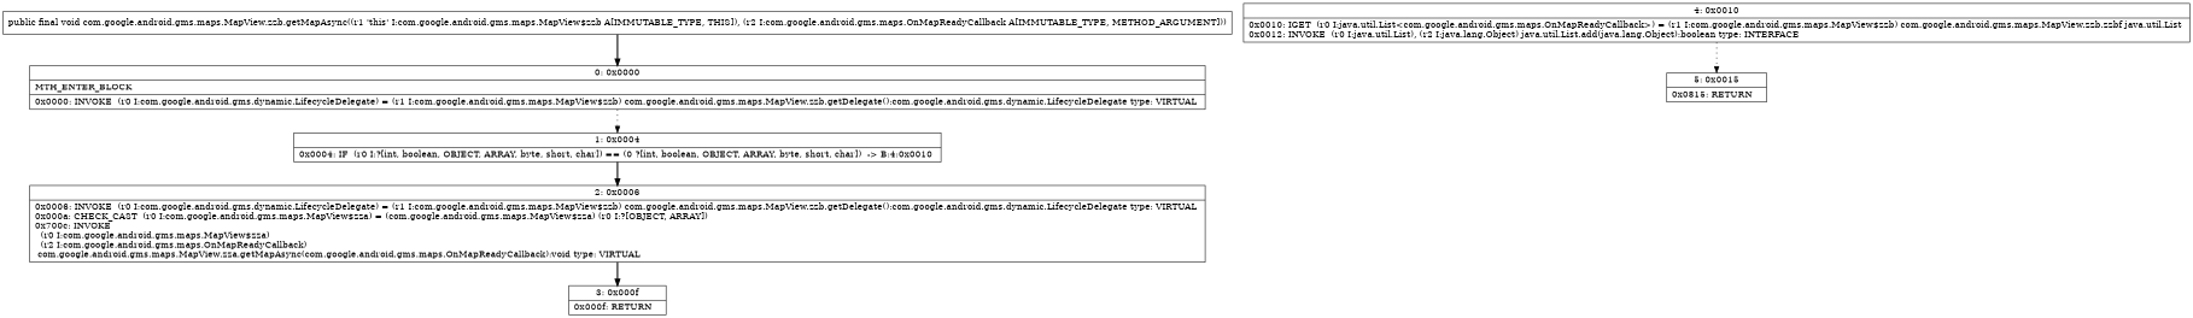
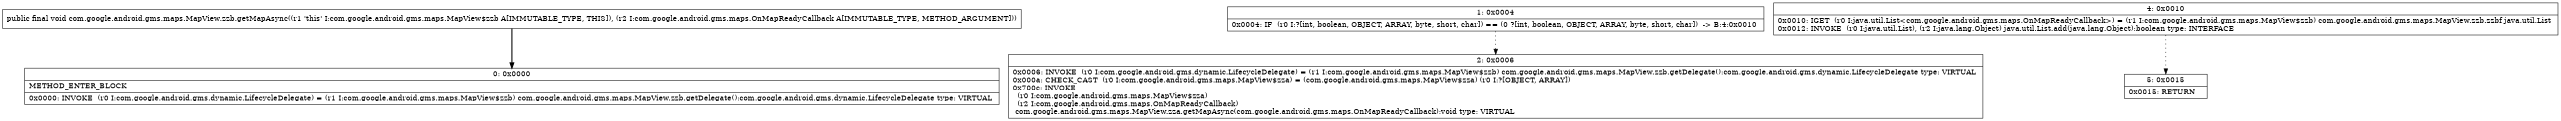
  digraph {
    node [shape=record]
    edge [style=dotted]
-   n1 [label="{0\:\ 0x0000|MTH_ENTER_BLOCK\l|0x0000: INVOKE  (r0 I:com.google.android.gms.dynamic.LifecycleDelegate) = (r1 I:com.google.android.gms.maps.MapView$zzb) com.google.android.gms.maps.MapView.zzb.getDelegate():com.google.android.gms.dynamic.LifecycleDelegate type: VIRTUAL \l}"]
+   n1 [label="{0\:\ 0x0000|METHOD_ENTER_BLOCK\l|0x0000: INVOKE  (r0 I:com.google.android.gms.dynamic.LifecycleDelegate) = (r1 I:com.google.android.gms.maps.MapView$zzb) com.google.android.gms.maps.MapView.zzb.getDelegate():com.google.android.gms.dynamic.LifecycleDelegate type: VIRTUAL \l}"]
    n2 [label="{1\:\ 0x0004|0x0004: IF  (r0 I:?[int, boolean, OBJECT, ARRAY, byte, short, char]) == (0 ?[int, boolean, OBJECT, ARRAY, byte, short, char])  \-\> B:4:0x0010 \l}"]
    n3 [label="{2\:\ 0x0006|0x0006: INVOKE  (r0 I:com.google.android.gms.dynamic.LifecycleDelegate) = (r1 I:com.google.android.gms.maps.MapView$zzb) com.google.android.gms.maps.MapView.zzb.getDelegate():com.google.android.gms.dynamic.LifecycleDelegate type: VIRTUAL \l0x000a: CHECK_CAST  (r0 I:com.google.android.gms.maps.MapView$zza) = (com.google.android.gms.maps.MapView$zza) (r0 I:?[OBJECT, ARRAY]) \l0x700c: INVOKE  \l  (r0 I:com.google.android.gms.maps.MapView$zza)\l  (r2 I:com.google.android.gms.maps.OnMapReadyCallback)\l com.google.android.gms.maps.MapView.zza.getMapAsync(com.google.android.gms.maps.OnMapReadyCallback):void type: VIRTUAL \l}"]
-   n4 [label="{3\:\ 0x000f|0x000f: RETURN   \l}"]
    n5 [label="{4\:\ 0x0010|0x0010: IGET  (r0 I:java.util.List\<com.google.android.gms.maps.OnMapReadyCallback\>) = (r1 I:com.google.android.gms.maps.MapView$zzb) com.google.android.gms.maps.MapView.zzb.zzbf java.util.List \l0x0012: INVOKE  (r0 I:java.util.List), (r2 I:java.lang.Object) java.util.List.add(java.lang.Object):boolean type: INTERFACE \l}"]
-   n6 [label="{5\:\ 0x0015|0x0815: RETURN   \l}"]
+   n6 [label="{5\:\ 0x0015|0x0015: RETURN   \l}"]
    n7 [label="{public final void com.google.android.gms.maps.MapView.zzb.getMapAsync((r1 'this' I:com.google.android.gms.maps.MapView$zzb A[IMMUTABLE_TYPE, THIS]), (r2 I:com.google.android.gms.maps.OnMapReadyCallback A[IMMUTABLE_TYPE, METHOD_ARGUMENT])) }"]
-   n1 -> n2
-   n2 -> n3 [style=bold]
-   n3 -> n4 [style=bold]
+   n2 -> n3
    n5 -> n6
    n7 -> n1 [style=bold]
  }
